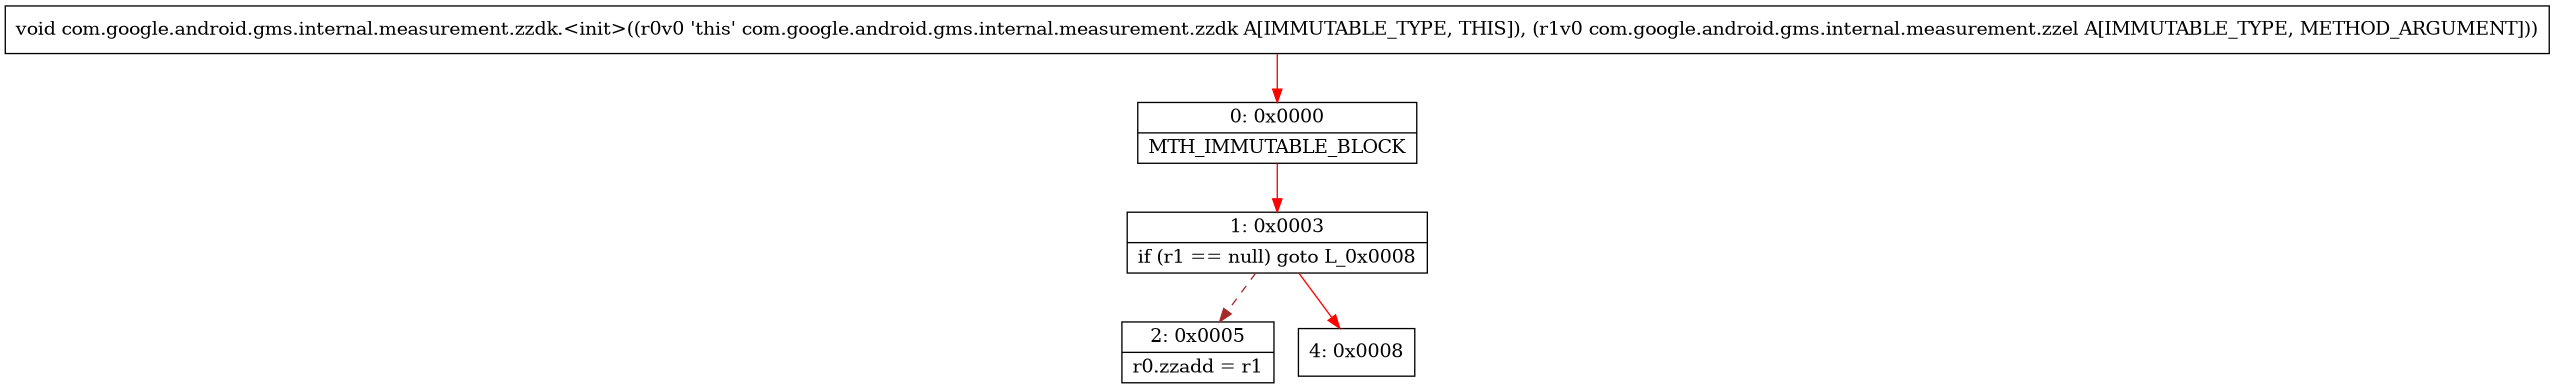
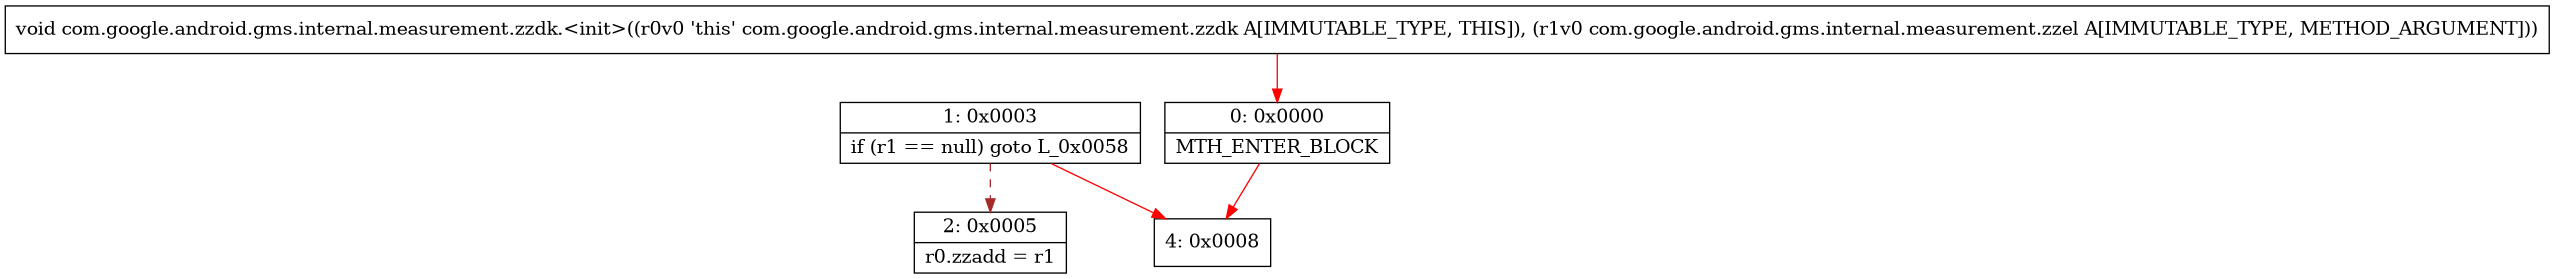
  digraph {
    fontname="DejaVu Serif"
    node [fontname="DejaVu Serif" shape=record]
    edge [color=red fontname="DejaVu Serif"]
-   n1 [label="{0\:\ 0x0000|MTH_IMMUTABLE_BLOCK\l}"]
-   n2 [label="{1\:\ 0x0003|if (r1 == null) goto L_0x0008\l}"]
+   n1 [label="{0\:\ 0x0000|MTH_ENTER_BLOCK\l}"]
+   n2 [label="{1\:\ 0x0003|if (r1 == null) goto L_0x0058\l}"]
    n3 [label="{2\:\ 0x0005|r0.zzadd = r1\l}"]
    n4 [label="{4\:\ 0x0008}"]
    n5 [label="{void com.google.android.gms.internal.measurement.zzdk.\<init\>((r0v0 'this' com.google.android.gms.internal.measurement.zzdk A[IMMUTABLE_TYPE, THIS]), (r1v0 com.google.android.gms.internal.measurement.zzel A[IMMUTABLE_TYPE, METHOD_ARGUMENT])) }"]
-   n1 -> n2
+   n1 -> n4
    n2 -> n3 [color=brown style=dashed]
    n2 -> n4
    n5 -> n1
  }
